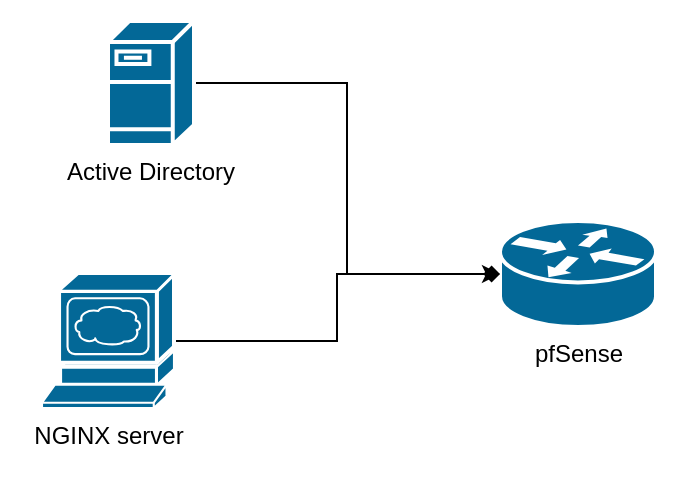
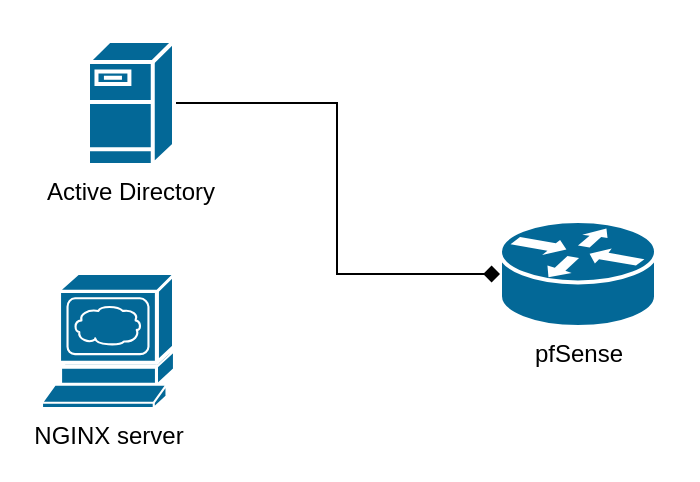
  <mxCell id="0" />
  <mxCell id="1" parent="0" />
  <mxCell id="2" value="pfSense" style="shape=mxgraph.cisco.routers.router;html=1;pointerEvents=1;dashed=0;fillColor=#036897;strokeColor=#ffffff;strokeWidth=2;verticalLabelPosition=bottom;verticalAlign=top;align=center;outlineConnect=0;" vertex="1" parent="1"><mxGeometry x="249.5" y="110" width="78" height="53" as="geometry" /></mxCell>
- <mxCell id="3" style="edgeStyle=orthogonalEdgeStyle;rounded=0;orthogonalLoop=1;jettySize=auto;html=1;exitX=1;exitY=0.5;exitDx=0;exitDy=0;exitPerimeter=0;entryX=0;entryY=0.5;entryDx=0;entryDy=0;entryPerimeter=0;" edge="1" parent="1" source="4" target="2"><mxGeometry relative="1" as="geometry" /></mxCell>
  <mxCell id="4" value="NGINX server&lt;br&gt;&lt;br&gt;" style="shape=mxgraph.cisco.servers.www_server;html=1;pointerEvents=1;dashed=0;fillColor=#036897;strokeColor=#ffffff;strokeWidth=2;verticalLabelPosition=bottom;verticalAlign=top;align=center;outlineConnect=0;" vertex="1" parent="1"><mxGeometry x="20.5" y="136.5" width="66" height="67" as="geometry" /></mxCell>
  <mxCell id="5" style="edgeStyle=orthogonalEdgeStyle;rounded=0;orthogonalLoop=1;jettySize=auto;html=1;exitX=1;exitY=0.5;exitDx=0;exitDy=0;exitPerimeter=0;entryX=0;entryY=0.5;entryDx=0;entryDy=0;entryPerimeter=0;endArrow=diamond;" edge="1" parent="1" source="6" target="2"><mxGeometry relative="1" as="geometry" /></mxCell>
- <mxCell id="6" value="Active Directory" style="shape=mxgraph.cisco.servers.fileserver;html=1;pointerEvents=1;dashed=0;fillColor=#036897;strokeColor=#ffffff;strokeWidth=2;verticalLabelPosition=bottom;verticalAlign=top;align=center;outlineConnect=0;" vertex="1" parent="1"><mxGeometry x="53.5" y="10" width="43" height="62" as="geometry" /></mxCell>
+ <mxCell id="6" value="Active Directory" style="shape=mxgraph.cisco.servers.fileserver;html=1;pointerEvents=1;dashed=0;fillColor=#036897;strokeColor=#ffffff;strokeWidth=2;verticalLabelPosition=bottom;verticalAlign=top;align=center;outlineConnect=0;" vertex="1" parent="1"><mxGeometry x="43.5" y="20" width="43" height="62" as="geometry" /></mxCell>
